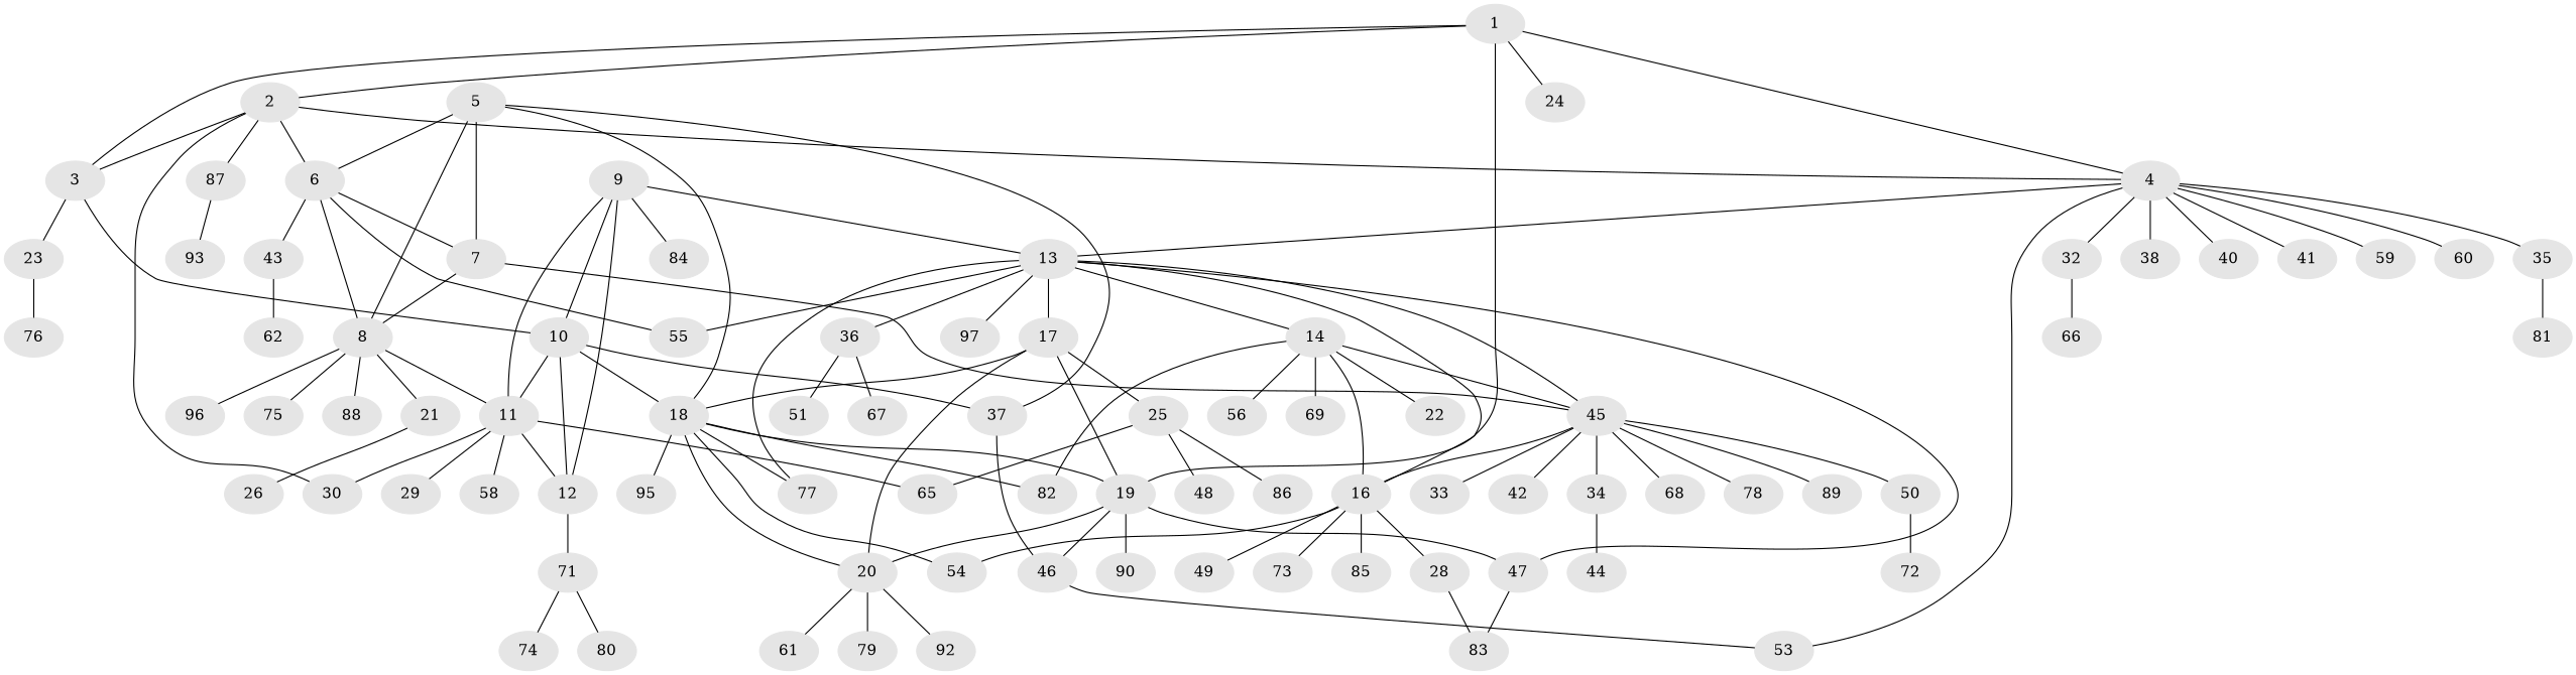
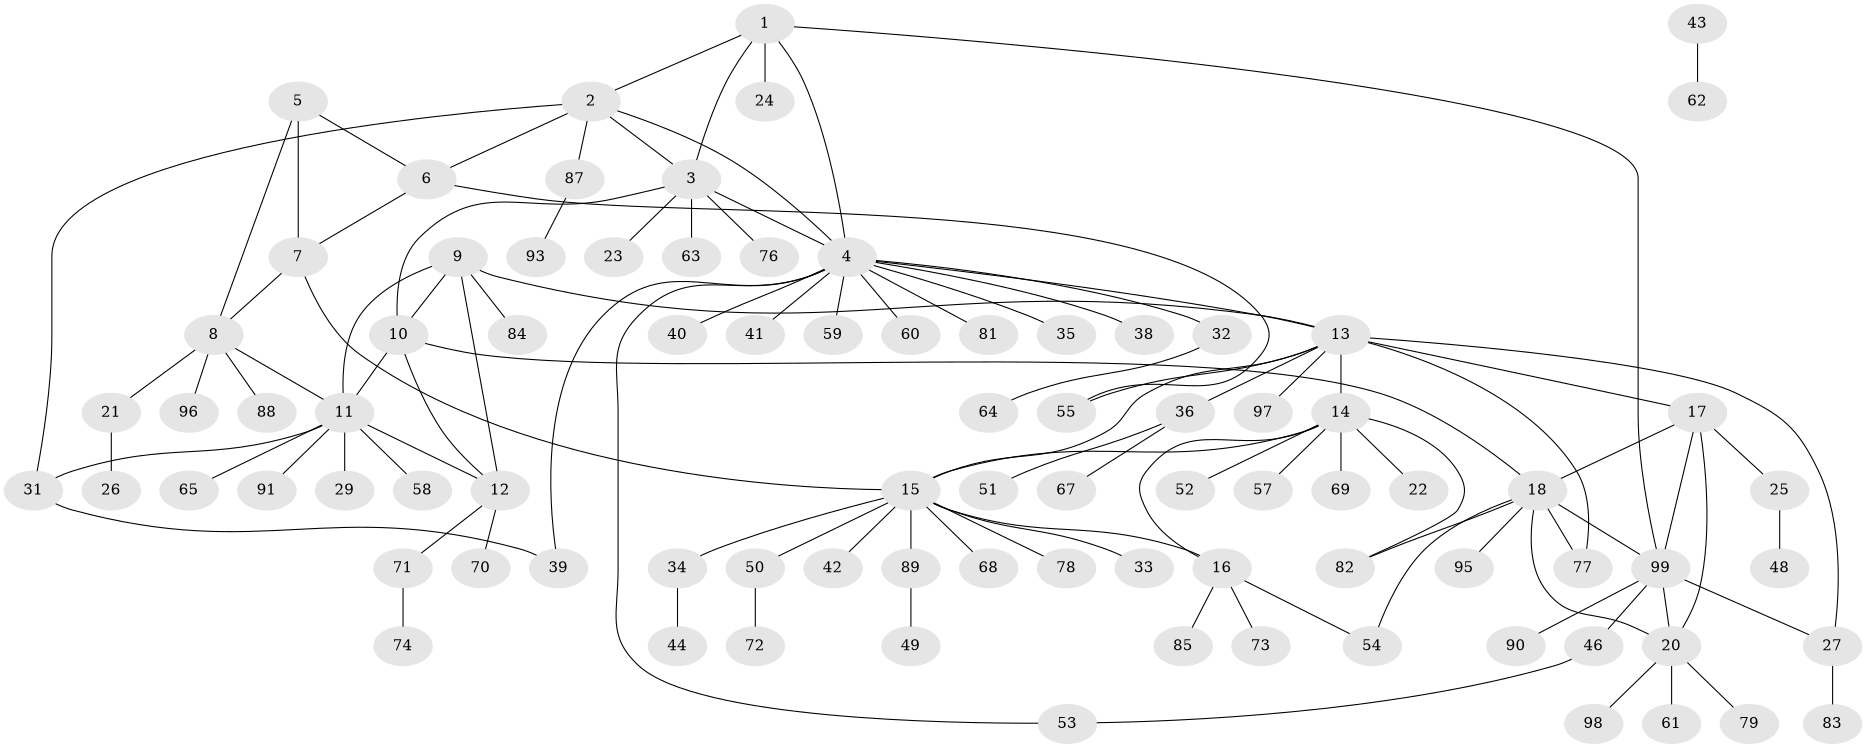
  graph {
    node [color=gray90 style=filled]
    1
    2
    3
    4
-   19
+   19 [label=99]
    24
    6
-   30
+   30 [label=31]
    87
    10
    23
+   63
    76
    13
    32
    35
    38
+   39
    40
    41
    53
    59
    60
    81
-   27 [label=47]
+   27
    20
    46
    90
    7
    8
    43
    55
    93
    18
-   37
    11
    12
-   15 [label=45]
+   15
    14
    16
    17
    36
    n43 [label=97]
    77
-   64 [label=66]
+   64
    5
    21
    n48 [label=96]
-   75
    88
    82
    54
    n53 [label=95]
    62
    33
    34
    42
    50
    68
    78
    89
    29
    58
    65
+   91
    26
    9
    84
+   70
    71
    74
-   80
    22
-   56
+   56 [label=52]
+   57
    69
-   28
    49
    73
    85
    25
    83
    51
    67
    44
    72
    61
    79
-   92
+   92 [label=98]
    48
-   86
    1 -- 2
    1 -- 3
    1 -- 4
    1 -- 19
    1 -- 24
    2 -- 3
    2 -- 4
    2 -- 6
    2 -- 30
    2 -- 87
+   3 -- 4
    3 -- 10
    3 -- 23
-   23 -- 76
+   3 -- 63
+   3 -- 76
    4 -- 13
    4 -- 32
    4 -- 35
    4 -- 38
+   4 -- 39
    4 -- 40
    4 -- 41
    4 -- 53
    4 -- 59
    4 -- 60
-   35 -- 81
+   4 -- 81
    19 -- 27
    19 -- 20
    19 -- 46
    19 -- 90
    6 -- 7
-   6 -- 8
-   6 -- 43
    6 -- 55
+   30 -- 39
    87 -- 93
    10 -- 18
-   10 -- 37
    10 -- 11
    10 -- 12
    13 -- 27
    13 -- 55
    13 -- 15
    13 -- 14
-   13 -- 16
    13 -- 17
    13 -- 36
    13 -- n43
    13 -- 77
    32 -- 64
    27 -- 83
    20 -- 61
    20 -- 79
    20 -- 92
    46 -- 53
    7 -- 8
    7 -- 15
    8 -- 11
    8 -- 21
    8 -- n48
-   8 -- 75
    8 -- 88
    43 -- 62
    18 -- 19
    18 -- 20
    18 -- 77
    18 -- 82
    18 -- 54
    18 -- n53
-   37 -- 46
    11 -- 30
    11 -- 12
    11 -- 29
    11 -- 58
    11 -- 65
+   11 -- 91
+   12 -- 70
    12 -- 71
    15 -- 16
    15 -- 33
    15 -- 34
    15 -- 42
    15 -- 50
    15 -- 68
    15 -- 78
    15 -- 89
    14 -- 15
    14 -- 16
    14 -- 82
    14 -- 22
    14 -- 56
+   14 -- 57
    14 -- 69
    16 -- 54
-   16 -- 28
-   16 -- 49
+   89 -- 49
    16 -- 73
    16 -- 85
    17 -- 19
    17 -- 20
    17 -- 18
    17 -- 25
    36 -- 51
    36 -- 67
    5 -- 6
    5 -- 7
    5 -- 8
-   5 -- 18
-   5 -- 37
    21 -- 26
    34 -- 44
    50 -- 72
    9 -- 10
    9 -- 13
    9 -- 11
    9 -- 12
    9 -- 84
    71 -- 74
-   71 -- 80
-   28 -- 83
-   25 -- 65
    25 -- 48
-   25 -- 86
  }
